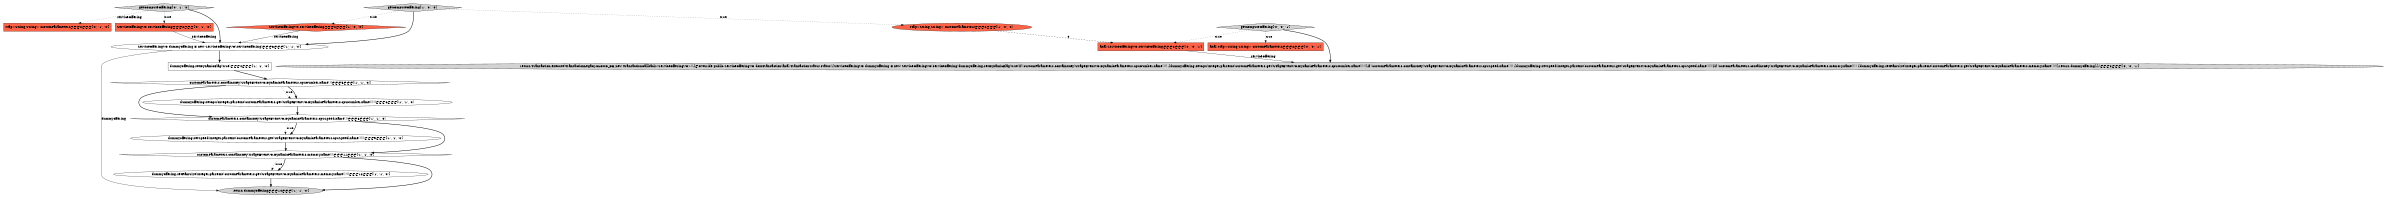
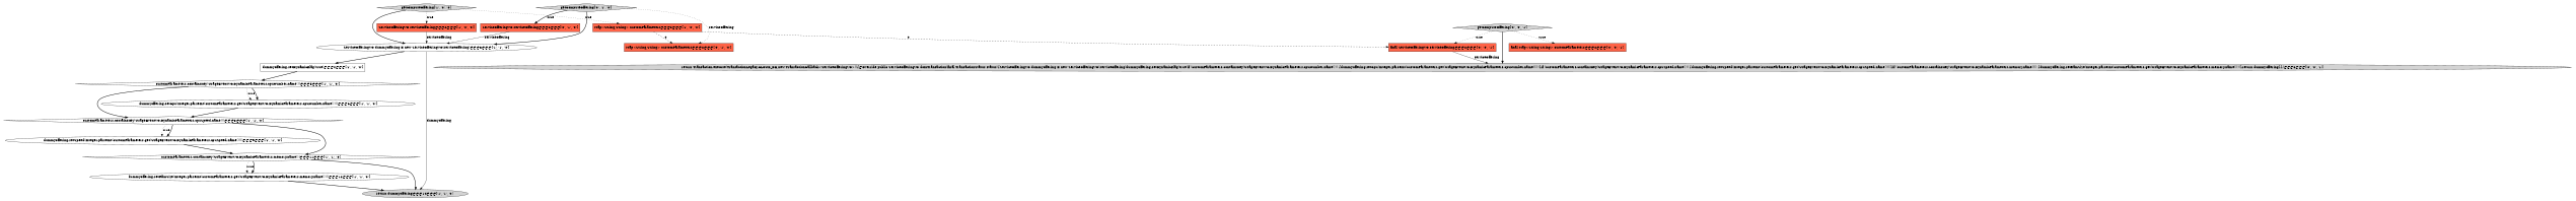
  digraph {
    node [fillcolor=white shape=box style=filled]
    edge [style=bold]
    n1 [fillcolor=lightgray label="return dummyoffering@@@14@@@['1', '1', '0']" shape=ellipse]
    n2 [label="dummyoffering.setSpeed(Integer.parseInt(customParameters.get(UsageEventVO.DynamicParameters.cpuSpeed.name())))@@@9@@@['1', '1', '0']" shape=ellipse]
    n3 [label="customParameters.containsKey(UsageEventVO.DynamicParameters.memory.name())@@@11@@@['1', '1', '0']" shape=diamond]
    n4 [label="dummyoffering.setRamSize(Integer.parseInt(customParameters.get(UsageEventVO.DynamicParameters.memory.name())))@@@12@@@['1', '1', '0']" shape=ellipse]
    n5 [label="customParameters.containsKey(UsageEventVO.DynamicParameters.cpuSpeed.name())@@@8@@@['1', '1', '0']" shape=diamond]
    n6 [label="customParameters.containsKey(UsageEventVO.DynamicParameters.cpuNumber.name())@@@5@@@['1', '1', '0']" shape=diamond]
    n7 [label="dummyoffering.setCpu(Integer.parseInt(customParameters.get(UsageEventVO.DynamicParameters.cpuNumber.name())))@@@6@@@['1', '1', '0']" shape=ellipse]
    n8 [fillcolor=tomato label="final ServiceOfferingVO serviceOffering@@@2@@@['0', '0', '1']"]
    n9 [fillcolor=lightgray label="return Transaction.execute(TransactionLegacy.CLOUD_DB,new TransactionCallback<ServiceOfferingVO>(){@Override public ServiceOfferingVO doInTransaction(final TransactionStatus status){ServiceOfferingVO dummyoffering = new ServiceOfferingVO(serviceOffering)dummyoffering.setDynamicFlag(true)if (customParameters.containsKey(UsageEventVO.DynamicParameters.cpuNumber.name())) {dummyoffering.setCpu(Integer.parseInt(customParameters.get(UsageEventVO.DynamicParameters.cpuNumber.name())))}if (customParameters.containsKey(UsageEventVO.DynamicParameters.cpuSpeed.name())) {dummyoffering.setSpeed(Integer.parseInt(customParameters.get(UsageEventVO.DynamicParameters.cpuSpeed.name())))}if (customParameters.containsKey(UsageEventVO.DynamicParameters.memory.name())) {dummyoffering.setRamSize(Integer.parseInt(customParameters.get(UsageEventVO.DynamicParameters.memory.name())))}return dummyoffering}})@@@3@@@['0', '0', '1']" shape=ellipse]
    n10 [fillcolor=lightgray label="getcomputeOffering['0', '0', '1']" shape=diamond]
    n11 [fillcolor=tomato label="final Map<String,String> customParameters@@@2@@@['0', '0', '1']"]
    n12 [label="ServiceOfferingVO dummyoffering = new ServiceOfferingVO(serviceOffering)@@@3@@@['1', '1', '0']" shape=ellipse]
    n13 [label="dummyoffering.setDynamicFlag(true)@@@4@@@['1', '1', '0']"]
-   n14 [fillcolor=tomato label="Map<String,String> customParameters@@@2@@@['1', '0', '0']" shape=ellipse]
+   n14 [fillcolor=tomato label="Map<String,String> customParameters@@@2@@@['1', '0', '0']"]
    n15 [fillcolor=tomato label="Map<String,String> customParameters@@@2@@@['0', '1', '0']"]
    n16 [fillcolor=tomato label="ServiceOfferingVO serviceOffering@@@2@@@['0', '1', '0']"]
    n17 [fillcolor=lightgray label="getcomputeOffering['1', '0', '0']" shape=diamond]
-   n18 [fillcolor=tomato label="ServiceOfferingVO serviceOffering@@@2@@@['1', '0', '0']" shape=diamond]
+   n18 [fillcolor=tomato label="ServiceOfferingVO serviceOffering@@@2@@@['1', '0', '0']"]
    n19 [fillcolor=lightgray label="getComputeOffering['0', '1', '0']" shape=diamond]
    n2 -> n3
    n3 -> n1
    n3 -> n4 [label=true style=dotted]
    n3 -> n4
    n4 -> n1
    n5 -> n2 [label=true style=dotted]
    n5 -> n2
    n5 -> n3
    n6 -> n5
    n6 -> n7 [label=true style=dotted]
    n6 -> n7
    n7 -> n5
    n8 -> n9 [label=serviceOffering style=solid]
    n10 -> n8 [label=true style=dotted]
    n10 -> n9
    n10 -> n11 [label=true style=dotted]
    n12 -> n1 [label=dummyoffering style=solid]
    n12 -> n13
    n13 -> n6
    n14 -> n8 [label=0 style=dashed]
+   n14 -> n15 [label=0 style=dashed]
    n16 -> n12 [label=serviceOffering style=solid]
    n17 -> n12
    n17 -> n14 [label=true style=dotted]
    n17 -> n18 [label=true style=dotted]
    n18 -> n12 [label=serviceOffering style=solid]
    n19 -> n12
    n19 -> n15 [label=serviceOffering style=dotted]
-   n19 -> n16 [label=true style=dotted]
+   n19 -> n16 [label=true]
  }
